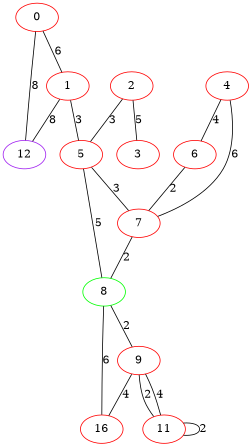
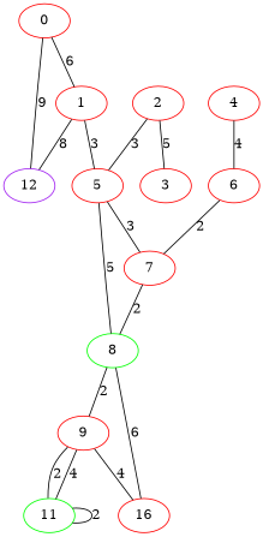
  graph {
    node [color=red weight=1]
    0
    1
    12 [color=purple weight=4]
    5
    2 [weight=2]
    3
    7
    8 [color=green]
    4
    6
    9
    n12 [label=16]
-   11 [weight=2]
+   11 [color=green weight=2]
    0 -- 1 [label=6]
-   0 -- 12 [label=8]
+   0 -- 12 [label=9]
    1 -- 12 [label=8]
    1 -- 5 [label=3]
    5 -- 7 [label=3]
    5 -- 8 [label=5]
    2 -- 5 [label=3]
    2 -- 3 [label=5]
    7 -- 8 [label=2]
    8 -- 9 [label=2]
    8 -- n12 [label=6]
-   4 -- 7 [label=6]
    4 -- 6 [label=4]
    6 -- 7 [label=2]
    9 -- n12 [label=4]
    9 -- 11 [label=2]
    9 -- 11 [label=4]
    11 -- 11 [label=2]
  }
